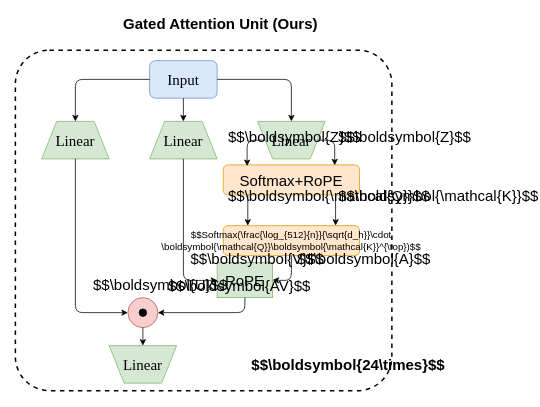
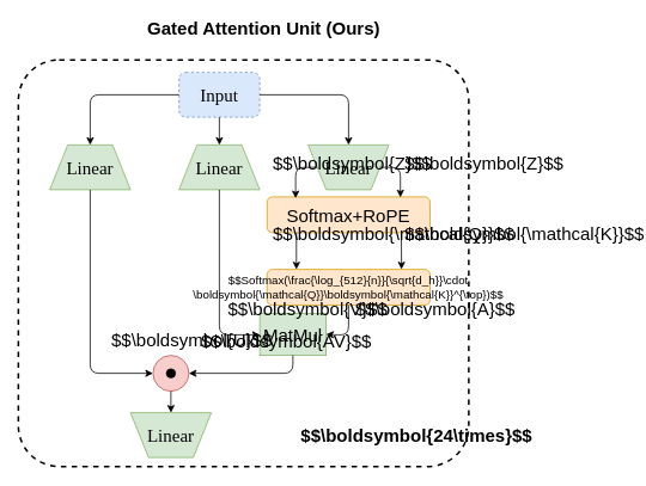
  <mxCell id="0" />
  <mxCell id="1" parent="0" />
  <mxCell id="2" value="" style="rounded=1;arcSize=10;strokeColor=#000000;fillColor=none;gradientColor=none;strokeWidth=2;dashed=1;" parent="1" vertex="1"><mxGeometry x="20" y="66" width="502" height="454" as="geometry" /></mxCell>
- <mxCell id="3" value="&lt;font style=&quot;font-size: 20px&quot; face=&quot;Verdana&quot;&gt;Input&lt;/font&gt;" style="rounded=1;whiteSpace=wrap;html=1;fillColor=#dae8fc;strokeColor=#6c8ebf;" parent="1" vertex="1"><mxGeometry x="199" y="80" width="90" height="50" as="geometry" /></mxCell>
+ <mxCell id="3" value="&lt;font style=&quot;font-size: 20px&quot; face=&quot;Verdana&quot;&gt;Input&lt;/font&gt;" style="rounded=1;whiteSpace=wrap;html=1;fillColor=#dae8fc;strokeColor=#6c8ebf;dashed=1;" parent="1" vertex="1"><mxGeometry x="199" y="80" width="90" height="50" as="geometry" /></mxCell>
  <mxCell id="4" value="&lt;font style=&quot;font-size: 20px&quot; face=&quot;Verdana&quot;&gt;Linear&lt;/font&gt;" style="shape=trapezoid;perimeter=trapezoidPerimeter;whiteSpace=wrap;html=1;fixedSize=1;fillColor=#d5e8d4;strokeColor=#82b366;" parent="1" vertex="1"><mxGeometry x="55" y="161" width="90" height="50" as="geometry" /></mxCell>
  <mxCell id="5" value="&lt;font style=&quot;font-size: 20px&quot; face=&quot;Verdana&quot;&gt;Linear&lt;/font&gt;" style="shape=trapezoid;perimeter=trapezoidPerimeter;whiteSpace=wrap;html=1;fixedSize=1;fillColor=#d5e8d4;strokeColor=#82b366;" parent="1" vertex="1"><mxGeometry x="199" y="161" width="90" height="50" as="geometry" /></mxCell>
  <mxCell id="6" value="&lt;font style=&quot;font-size: 20px&quot;&gt;Softmax+RoPE&lt;/font&gt;" style="rounded=1;whiteSpace=wrap;html=1;fillColor=#ffe6cc;strokeColor=#d79b00;" parent="1" vertex="1"><mxGeometry x="297.19" y="219" width="181.63" height="40" as="geometry" /></mxCell>
  <mxCell id="7" value="&lt;font style=&quot;font-size: 20px&quot; face=&quot;Verdana&quot;&gt;Linear&lt;/font&gt;" style="shape=trapezoid;perimeter=trapezoidPerimeter;whiteSpace=wrap;html=1;fixedSize=1;fillColor=#d5e8d4;strokeColor=#82b366;flipV=1;" parent="1" vertex="1"><mxGeometry x="145" y="460" width="90" height="50" as="geometry" /></mxCell>
  <mxCell id="8" value="" style="edgeStyle=segmentEdgeStyle;endArrow=classic;html=1;" parent="1" source="3" target="4" edge="1"><mxGeometry width="50" height="50" relative="1" as="geometry"><mxPoint x="220" y="212" as="sourcePoint" /><mxPoint x="270" y="162" as="targetPoint" /></mxGeometry></mxCell>
  <mxCell id="9" value="" style="edgeStyle=segmentEdgeStyle;endArrow=classic;html=1;entryX=0.5;entryY=0;entryDx=0;entryDy=0;" parent="1" source="3" target="17" edge="1"><mxGeometry width="50" height="50" relative="1" as="geometry"><mxPoint x="220" y="212" as="sourcePoint" /><mxPoint x="388" y="161" as="targetPoint" /></mxGeometry></mxCell>
  <mxCell id="10" value="" style="endArrow=classic;html=1;" parent="1" source="3" target="5" edge="1"><mxGeometry width="50" height="50" relative="1" as="geometry"><mxPoint x="220" y="164" as="sourcePoint" /><mxPoint x="270" y="114" as="targetPoint" /></mxGeometry></mxCell>
  <mxCell id="11" value="" style="edgeStyle=segmentEdgeStyle;endArrow=classic;html=1;entryX=0;entryY=0.5;entryDx=0;entryDy=0;exitX=0.5;exitY=1;exitDx=0;exitDy=0;" parent="1" source="4" target="13" edge="1"><mxGeometry width="50" height="50" relative="1" as="geometry"><mxPoint x="91" y="216" as="sourcePoint" /><mxPoint x="172" y="356" as="targetPoint" /><Array as="points"><mxPoint x="100" y="416" /></Array></mxGeometry></mxCell>
  <mxCell id="12" value="" style="group" parent="1" vertex="1" connectable="0"><mxGeometry x="170" y="396" width="40" height="40" as="geometry" /></mxCell>
  <mxCell id="13" value="" style="ellipse;whiteSpace=wrap;html=1;aspect=fixed;fillColor=#f8cecc;strokeColor=#b85450;" parent="12" vertex="1"><mxGeometry width="40" height="40" as="geometry" /></mxCell>
  <mxCell id="14" value="" style="ellipse;whiteSpace=wrap;html=1;aspect=fixed;fillColor=#000000;" parent="12" vertex="1"><mxGeometry x="15" y="15" width="10" height="10" as="geometry" /></mxCell>
  <mxCell id="15" value="&lt;font style=&quot;font-size: 20px&quot;&gt;&lt;b&gt;&lt;span class=&quot;fontstyle0&quot;&gt;Gated Attention Unit&lt;/span&gt;&amp;nbsp;(Ours)&amp;nbsp;&lt;/b&gt;&lt;/font&gt;" style="text;html=1;strokeColor=none;fillColor=none;align=center;verticalAlign=middle;whiteSpace=wrap;rounded=0;" parent="1" vertex="1"><mxGeometry x="122.5" y="20" width="347" height="20" as="geometry" /></mxCell>
  <mxCell id="16" value="&lt;div style=&quot;text-align: center&quot;&gt;&lt;font face=&quot;helvetica&quot;&gt;&lt;span style=&quot;font-size: 20px&quot;&gt;$$\boldsymbol{\mathcal{Q}}$$&lt;/span&gt;&lt;/font&gt;&lt;/div&gt;" style="text;whiteSpace=wrap;html=1;" parent="1" vertex="1"><mxGeometry x="302" y="242" width="30" height="24" as="geometry" /></mxCell>
  <mxCell id="17" value="&lt;font style=&quot;font-size: 20px&quot; face=&quot;Verdana&quot;&gt;Linear&lt;/font&gt;" style="shape=trapezoid;perimeter=trapezoidPerimeter;whiteSpace=wrap;html=1;fixedSize=1;fillColor=#d5e8d4;strokeColor=#82b366;flipV=1;" parent="1" vertex="1"><mxGeometry x="343" y="161" width="90" height="50" as="geometry" /></mxCell>
- <mxCell id="18" value="&lt;font style=&quot;font-size: 20px&quot;&gt;RoPE&lt;/font&gt;" style="rounded=0;whiteSpace=wrap;html=1;fillColor=#d5e8d4;strokeColor=#82b366;" parent="1" vertex="1"><mxGeometry x="289" y="349" width="74" height="47" as="geometry" /></mxCell>
+ <mxCell id="18" value="&lt;font style=&quot;font-size: 20px&quot;&gt;MatMul&lt;/font&gt;" style="rounded=0;whiteSpace=wrap;html=1;fillColor=#d5e8d4;strokeColor=#82b366;" parent="1" vertex="1"><mxGeometry x="289" y="349" width="74" height="47" as="geometry" /></mxCell>
  <mxCell id="19" value="" style="edgeStyle=segmentEdgeStyle;endArrow=classic;html=1;exitX=0;exitY=0.5;exitDx=0;exitDy=0;entryX=0.175;entryY=0.037;entryDx=0;entryDy=0;entryPerimeter=0;" parent="1" source="17" target="6" edge="1"><mxGeometry width="50" height="50" relative="1" as="geometry"><mxPoint x="342" y="250" as="sourcePoint" /><mxPoint x="392" y="200" as="targetPoint" /></mxGeometry></mxCell>
  <mxCell id="20" value="" style="edgeStyle=segmentEdgeStyle;endArrow=classic;html=1;exitX=1;exitY=0.5;exitDx=0;exitDy=0;entryX=0.818;entryY=0.013;entryDx=0;entryDy=0;entryPerimeter=0;" parent="1" source="17" target="6" edge="1"><mxGeometry width="50" height="50" relative="1" as="geometry"><mxPoint x="332" y="260" as="sourcePoint" /><mxPoint x="382" y="210" as="targetPoint" /></mxGeometry></mxCell>
  <mxCell id="21" value="&lt;div style=&quot;text-align: center&quot;&gt;&lt;span style=&quot;font-size: 20px&quot;&gt;&lt;font face=&quot;helvetica&quot;&gt;$$\boldsymbol{Z}$$&lt;/font&gt;&lt;/span&gt;&lt;/div&gt;" style="text;whiteSpace=wrap;html=1;" parent="1" vertex="1"><mxGeometry x="302" y="163" width="30" height="24" as="geometry" /></mxCell>
  <mxCell id="22" value="&lt;font style=&quot;font-size: 13px&quot;&gt;$$Softmax(\frac{\log_{512}{n}}{\sqrt{d_h}}\cdot \boldsymbol{\mathcal{Q}}\boldsymbol{\mathcal{K}}^{\top})$$&lt;/font&gt;" style="rounded=1;whiteSpace=wrap;html=1;fillColor=#ffe6cc;strokeColor=#d79b00;" parent="1" vertex="1"><mxGeometry x="297.19" y="300" width="181.63" height="40" as="geometry" /></mxCell>
  <mxCell id="23" value="" style="endArrow=classic;html=1;exitX=0.18;exitY=0.997;exitDx=0;exitDy=0;exitPerimeter=0;entryX=0.18;entryY=0;entryDx=0;entryDy=0;entryPerimeter=0;" parent="1" source="6" target="22" edge="1"><mxGeometry width="50" height="50" relative="1" as="geometry"><mxPoint x="332" y="340" as="sourcePoint" /><mxPoint x="382" y="290" as="targetPoint" /></mxGeometry></mxCell>
  <mxCell id="24" value="" style="endArrow=classic;html=1;exitX=0.824;exitY=1.01;exitDx=0;exitDy=0;exitPerimeter=0;entryX=0.825;entryY=-0.003;entryDx=0;entryDy=0;entryPerimeter=0;" parent="1" source="6" target="22" edge="1"><mxGeometry width="50" height="50" relative="1" as="geometry"><mxPoint x="442.003" y="259" as="sourcePoint" /><mxPoint x="448" y="300" as="targetPoint" /></mxGeometry></mxCell>
  <mxCell id="25" value="&lt;div style=&quot;text-align: center&quot;&gt;&lt;span style=&quot;font-size: 20px&quot;&gt;&lt;font face=&quot;helvetica&quot;&gt;$$\boldsymbol{Z}$$&lt;/font&gt;&lt;/span&gt;&lt;/div&gt;" style="text;whiteSpace=wrap;html=1;" parent="1" vertex="1"><mxGeometry x="448.82" y="163" width="30" height="24" as="geometry" /></mxCell>
  <mxCell id="26" value="&lt;div style=&quot;text-align: center&quot;&gt;&lt;font face=&quot;helvetica&quot;&gt;&lt;span style=&quot;font-size: 20px&quot;&gt;$$\boldsymbol{\mathcal{K}}$$&lt;/span&gt;&lt;/font&gt;&lt;/div&gt;" style="text;whiteSpace=wrap;html=1;" parent="1" vertex="1"><mxGeometry x="448.82" y="242" width="30" height="24" as="geometry" /></mxCell>
  <mxCell id="27" value="" style="edgeStyle=segmentEdgeStyle;endArrow=classic;html=1;exitX=0.5;exitY=1;exitDx=0;exitDy=0;entryX=1;entryY=0.5;entryDx=0;entryDy=0;" parent="1" source="22" target="18" edge="1"><mxGeometry width="50" height="50" relative="1" as="geometry"><mxPoint x="292" y="360" as="sourcePoint" /><mxPoint x="342" y="310" as="targetPoint" /><Array as="points"><mxPoint x="388" y="373" /><mxPoint x="372" y="373" /></Array></mxGeometry></mxCell>
  <mxCell id="28" value="&lt;div style=&quot;text-align: center&quot;&gt;&lt;span style=&quot;font-size: 20px&quot;&gt;&lt;font face=&quot;helvetica&quot;&gt;$$\boldsymbol{A}$$&lt;/font&gt;&lt;/span&gt;&lt;/div&gt;" style="text;whiteSpace=wrap;html=1;" parent="1" vertex="1"><mxGeometry x="393.5" y="325" width="30" height="24" as="geometry" /></mxCell>
  <mxCell id="29" value="" style="edgeStyle=segmentEdgeStyle;endArrow=classic;html=1;exitX=0.5;exitY=1;exitDx=0;exitDy=0;" parent="1" source="5" edge="1"><mxGeometry width="50" height="50" relative="1" as="geometry"><mxPoint x="222" y="350" as="sourcePoint" /><mxPoint x="289" y="373" as="targetPoint" /><Array as="points"><mxPoint x="244" y="373" /><mxPoint x="289" y="373" /></Array></mxGeometry></mxCell>
  <mxCell id="30" value="&lt;div style=&quot;text-align: center&quot;&gt;&lt;span style=&quot;font-size: 20px&quot;&gt;&lt;font face=&quot;helvetica&quot;&gt;$$\boldsymbol{V}$$&lt;/font&gt;&lt;/span&gt;&lt;/div&gt;" style="text;whiteSpace=wrap;html=1;" parent="1" vertex="1"><mxGeometry x="252" y="325" width="30" height="24" as="geometry" /></mxCell>
  <mxCell id="31" value="" style="edgeStyle=segmentEdgeStyle;endArrow=classic;html=1;exitX=0.5;exitY=1;exitDx=0;exitDy=0;entryX=1;entryY=0.5;entryDx=0;entryDy=0;" parent="1" source="18" target="13" edge="1"><mxGeometry width="50" height="50" relative="1" as="geometry"><mxPoint x="242" y="380" as="sourcePoint" /><mxPoint x="292" y="330" as="targetPoint" /><Array as="points"><mxPoint x="326" y="416" /></Array></mxGeometry></mxCell>
  <mxCell id="32" value="&lt;div style=&quot;text-align: center&quot;&gt;&lt;span style=&quot;font-size: 20px&quot;&gt;&lt;font face=&quot;helvetica&quot;&gt;$$\boldsymbol{AV}$$&lt;/font&gt;&lt;/span&gt;&lt;/div&gt;" style="text;whiteSpace=wrap;html=1;" parent="1" vertex="1"><mxGeometry x="222" y="360.5" width="30" height="24" as="geometry" /></mxCell>
  <mxCell id="33" value="&lt;div style=&quot;text-align: center&quot;&gt;&lt;span style=&quot;font-size: 20px&quot;&gt;&lt;font face=&quot;helvetica&quot;&gt;$$\boldsymbol{U}$$&lt;/font&gt;&lt;/span&gt;&lt;/div&gt;" style="text;whiteSpace=wrap;html=1;" parent="1" vertex="1"><mxGeometry x="122" y="360" width="30" height="24" as="geometry" /></mxCell>
  <mxCell id="34" value="" style="endArrow=classic;html=1;" parent="1" source="13" target="7" edge="1"><mxGeometry width="50" height="50" relative="1" as="geometry"><mxPoint x="222" y="410" as="sourcePoint" /><mxPoint x="272" y="360" as="targetPoint" /></mxGeometry></mxCell>
  <mxCell id="35" value="&lt;font style=&quot;font-size: 20px&quot;&gt;&lt;b&gt;$$\boldsymbol{24\times}$$&lt;/b&gt;&lt;/font&gt;" style="text;html=1;strokeColor=none;fillColor=none;align=center;verticalAlign=middle;whiteSpace=wrap;rounded=0;" parent="1" vertex="1"><mxGeometry x="443.82" y="475" width="40" height="20" as="geometry" /></mxCell>
